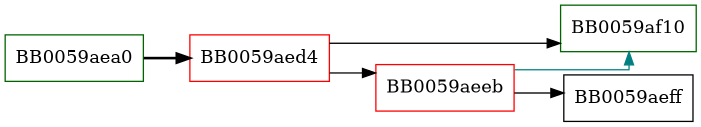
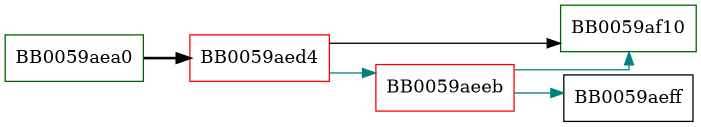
  digraph {
    rankdir=LR
    splines=ortho
    node [color=darkgreen shape=box]
    edge [color=black style=solid]
    BB0059aea0
    BB0059aed4 [color=red]
    BB0059af10
    BB0059aeeb [color=red]
    BB0059aeff [color=black]
    BB0059aea0 -> BB0059aed4 [style=bold]
    BB0059aed4 -> BB0059af10
-   BB0059aed4 -> BB0059aeeb
+   BB0059aed4 -> BB0059aeeb [color=teal]
    BB0059aeeb -> BB0059af10 [color=teal]
-   BB0059aeeb -> BB0059aeff
+   BB0059aeeb -> BB0059aeff [color=teal]
  }
